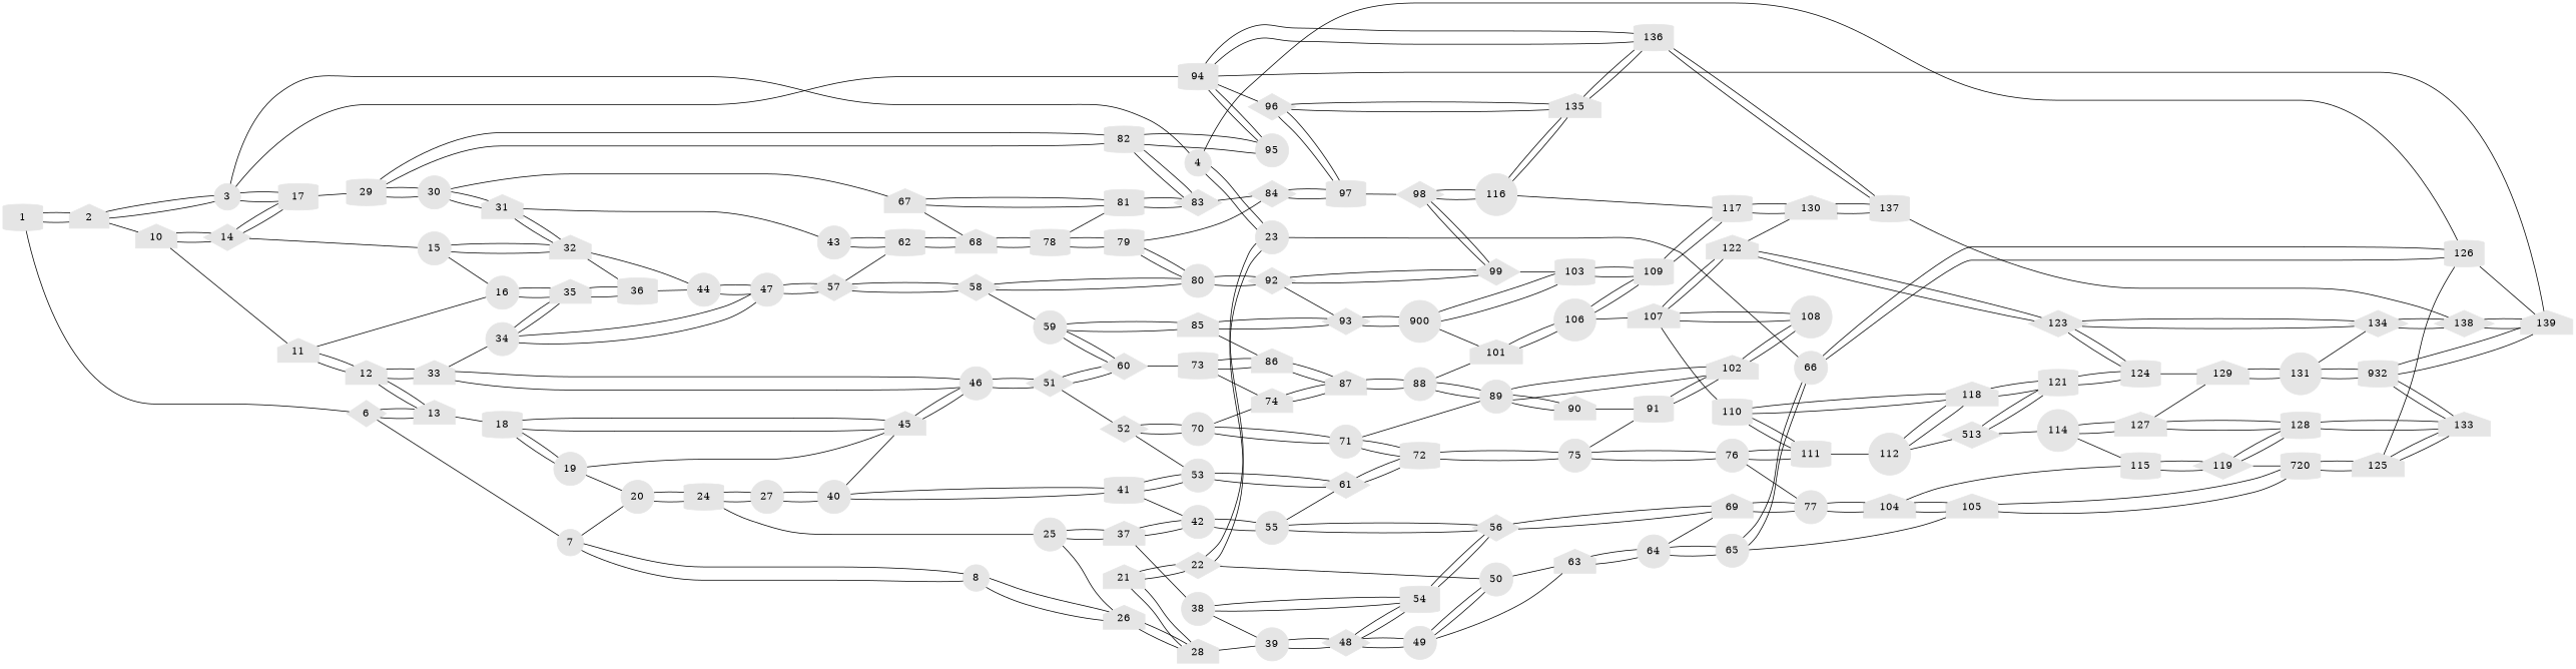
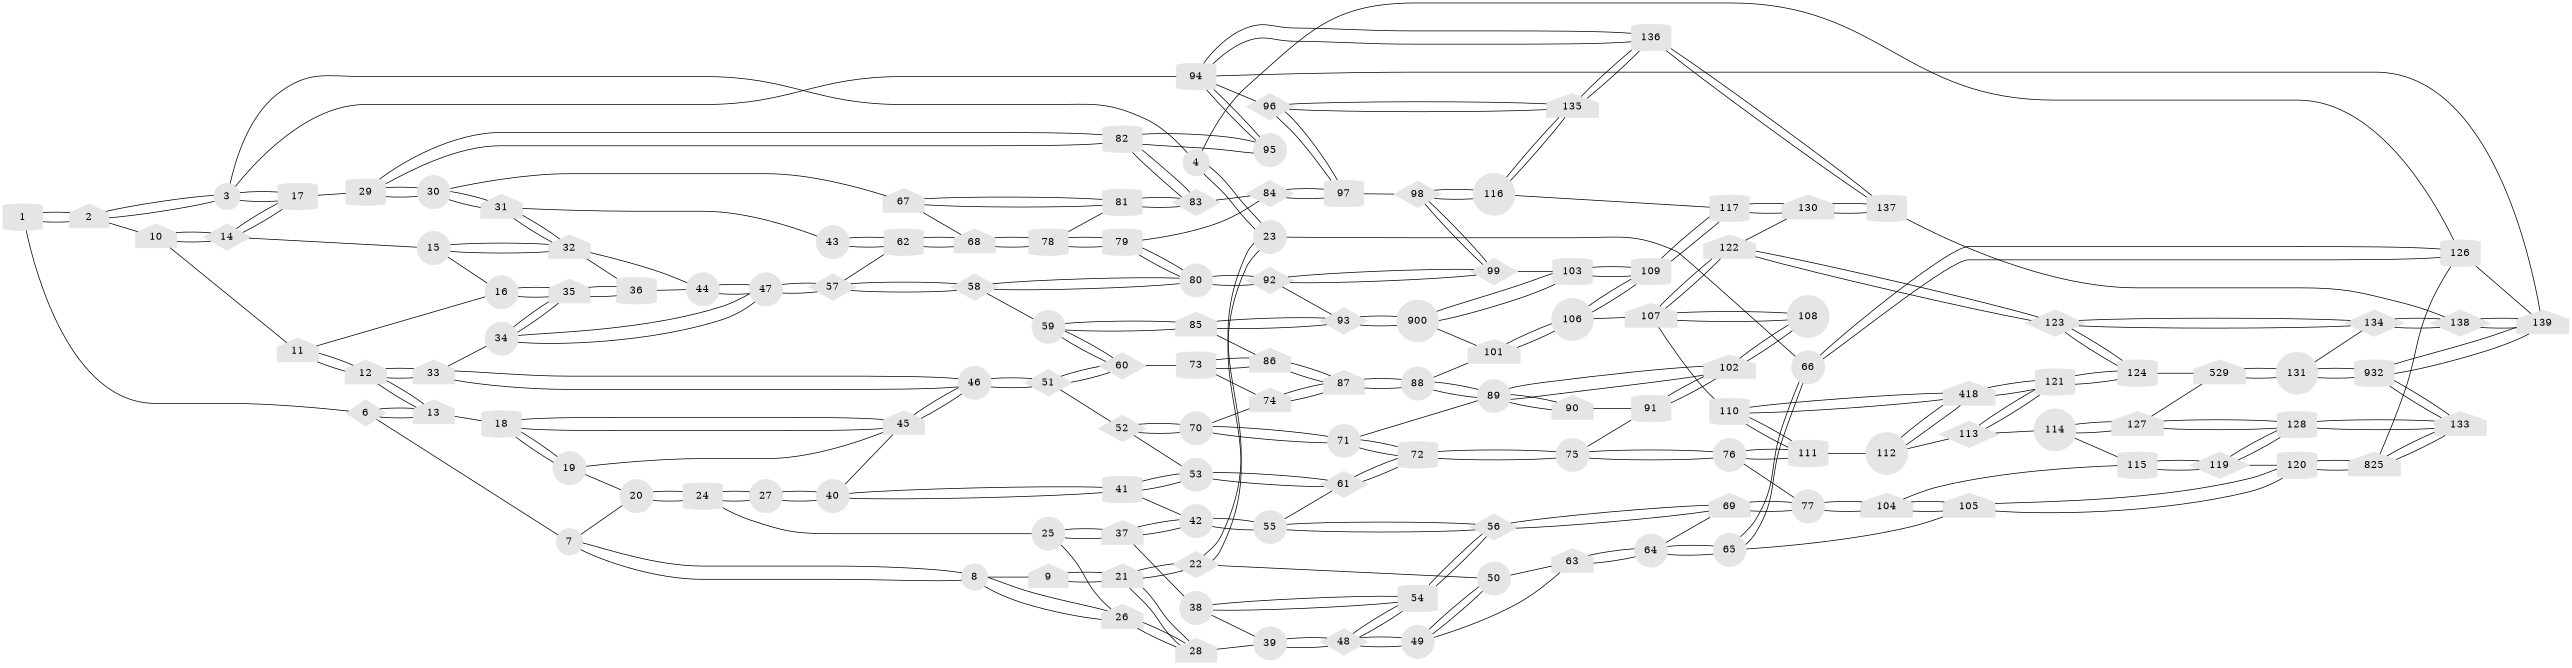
  graph {
    rankdir=LR
    node [color=gray90 shape=circle style=filled]
    1 [shape=cylinder]
    2 [shape=house]
    6 [shape=diamond]
    3
    10 [shape=house]
    7
    13 [shape=house]
    4
    17 [shape=cylinder]
    94 [shape=cylinder]
    11 [shape=house]
    14 [shape=diamond]
    23
    126 [shape=cylinder]
    29 [shape=cylinder]
    95
    136 [shape=cylinder]
    139 [shape=house]
    96 [shape=diamond]
    66
+   9 [shape=house]
    21 [shape=house]
    8
    20
    18 [shape=cylinder]
    26 [shape=house]
    24 [shape=cylinder]
    28 [shape=house]
    22 [shape=diamond]
    12 [shape=house]
    16
    15
    33 [shape=house]
    35 [shape=house]
    34
    46
    19
    45 [shape=house]
    32 [shape=house]
    36 [shape=cylinder]
    44
    30
    82 [shape=cylinder]
    27
    40
    25
    50
    39
    63 [shape=house]
    37 [shape=house]
    38
    42
    41 [shape=cylinder]
    48 [shape=diamond]
    31 [shape=house]
    67 [shape=house]
    83 [shape=diamond]
    43
    68 [shape=house]
    81 [shape=cylinder]
    62 [shape=cylinder]
    47
    51 [shape=diamond]
    57 [shape=diamond]
    54 [shape=cylinder]
    55
    56 [shape=diamond]
    49
    53
    61 [shape=diamond]
    52 [shape=diamond]
    60 [shape=diamond]
    58 [shape=diamond]
    64
    70
    73 [shape=cylinder]
    71
    74 [shape=house]
    72 [shape=cylinder]
    69 [shape=house]
    77
    59
    80
    85 [shape=house]
    92 [shape=diamond]
    86 [shape=house]
    93 [shape=diamond]
    75
    78 [shape=cylinder]
    65
    105 [shape=house]
-   120 [shape=cylinder label=720]
+   120 [shape=cylinder]
    79 [shape=cylinder]
    104 [shape=house]
    89
    87 [shape=house]
    90 [shape=house]
    91 [shape=cylinder]
    76
    88
    111 [shape=cylinder]
    102 [shape=house]
    112
    115 [shape=cylinder]
    84 [shape=diamond]
    97 [shape=cylinder]
    99 [shape=diamond]
    98 [shape=diamond]
    n109 [label=900]
    101 [shape=house]
    106
    108
    103 [shape=cylinder]
    137 [shape=cylinder]
    135 [shape=house]
    116
    117 [shape=cylinder]
    109 [shape=cylinder]
    107 [shape=house]
    119 [shape=diamond]
-   125 [shape=house]
+   125 [shape=house label=825]
    122 [shape=house]
    110 [shape=cylinder]
    130 [shape=house]
    123 [shape=diamond]
-   118 [shape=house]
+   118 [shape=house label=418]
    121 [shape=cylinder]
-   113 [shape=diamond label=513]
+   113 [shape=diamond]
    114
    127 [shape=house]
    124 [shape=cylinder]
    128 [shape=cylinder]
-   129 [shape=house]
+   129 [shape=house label=529]
    133 [shape=house]
    134 [shape=diamond]
    138 [shape=diamond]
    131
    n138 [label=932 shape=cylinder]
    1 -- 2
    1 -- 2
    1 -- 6
    2 -- 3
    2 -- 3
    2 -- 10
    6 -- 7
    6 -- 13
    6 -- 13
    3 -- 4
    3 -- 17
    3 -- 17
    3 -- 94
    10 -- 11
    10 -- 14
    10 -- 14
    7 -- 8
    7 -- 8
    7 -- 20
    13 -- 18
    4 -- 23
    4 -- 23
    4 -- 126
    17 -- 29
    94 -- 95
    94 -- 95
    94 -- 136
    94 -- 136
    94 -- 139
    94 -- 96
    11 -- 12
    11 -- 12
    11 -- 16
    14 -- 17
    14 -- 17
    14 -- 15
    23 -- 66
    126 -- 139
    29 -- 30
    29 -- 30
    29 -- 82
    29 -- 82
    136 -- 137
    136 -- 137
    96 -- 97
    96 -- 97
    96 -- 135
    96 -- 135
    66 -- 126
    66 -- 126
+   9 -- 21
+   9 -- 21
    21 -- 28
    21 -- 28
    21 -- 22
    21 -- 22
+   8 -- 9
    8 -- 26
    8 -- 26
    20 -- 24
    20 -- 24
    18 -- 19
    18 -- 19
    18 -- 45
    18 -- 45
    26 -- 28
    26 -- 28
    24 -- 27
    24 -- 27
    24 -- 25
    28 -- 39
    22 -- 23
    22 -- 23
    22 -- 50
    12 -- 13
    12 -- 13
    12 -- 33
    12 -- 33
    16 -- 35
    16 -- 35
    15 -- 16
    15 -- 32
    15 -- 32
    33 -- 34
    33 -- 46
    33 -- 46
    35 -- 36
    35 -- 36
    34 -- 35
    34 -- 35
    34 -- 47
    34 -- 47
    46 -- 51
    46 -- 51
    19 -- 20
    19 -- 45
    45 -- 46
    45 -- 46
    32 -- 36
    32 -- 44
    36 -- 44
    44 -- 47
    44 -- 47
    30 -- 31
    30 -- 31
    30 -- 67
    82 -- 95
    82 -- 95
    82 -- 83
    82 -- 83
    27 -- 40
    27 -- 40
    40 -- 45
    40 -- 41
    40 -- 41
    25 -- 26
    25 -- 37
    25 -- 37
    50 -- 63
    39 -- 48
    39 -- 48
    63 -- 64
    63 -- 64
    37 -- 38
    37 -- 42
    37 -- 42
    38 -- 39
    38 -- 54
    38 -- 54
    42 -- 55
    42 -- 55
    41 -- 42
    41 -- 53
    41 -- 53
    48 -- 54
    48 -- 54
    48 -- 49
    48 -- 49
    31 -- 32
    31 -- 32
    31 -- 43
    67 -- 68
    67 -- 81
    67 -- 81
    83 -- 84
    43 -- 62
    43 -- 62
    68 -- 78
    68 -- 78
    81 -- 83
    81 -- 83
    62 -- 68
    62 -- 68
    47 -- 57
    47 -- 57
    51 -- 52
    51 -- 60
    51 -- 60
    57 -- 62
    57 -- 58
    57 -- 58
    54 -- 56
    54 -- 56
    55 -- 56
    55 -- 56
    55 -- 61
    56 -- 69
    56 -- 69
    49 -- 50
    49 -- 50
    49 -- 63
    53 -- 61
    53 -- 61
    61 -- 72
    61 -- 72
    52 -- 53
    52 -- 70
    52 -- 70
    60 -- 73
    58 -- 59
    58 -- 80
    58 -- 80
    64 -- 69
    64 -- 65
    64 -- 65
    70 -- 71
    70 -- 71
    70 -- 74
    73 -- 74
    73 -- 86
    73 -- 86
    71 -- 72
    71 -- 72
    71 -- 89
    74 -- 87
    74 -- 87
    72 -- 75
    72 -- 75
    69 -- 77
    69 -- 77
    77 -- 104
    77 -- 104
    59 -- 60
    59 -- 60
    59 -- 85
    59 -- 85
    80 -- 92
    80 -- 92
    85 -- 86
    85 -- 93
    85 -- 93
    92 -- 93
    92 -- 99
    92 -- 99
    86 -- 87
    86 -- 87
    93 -- n109
    93 -- n109
    75 -- 91
    75 -- 76
    75 -- 76
    78 -- 81
    78 -- 79
    78 -- 79
    65 -- 66
    65 -- 66
    65 -- 105
    105 -- 120
    105 -- 120
    120 -- 125
    120 -- 125
    79 -- 80
    79 -- 80
    79 -- 84
    104 -- 105
    104 -- 105
    104 -- 115
    89 -- 90
    89 -- 90
    89 -- 102
    89 -- 102
    87 -- 88
    87 -- 88
    90 -- 91
    91 -- 102
    91 -- 102
    76 -- 77
    76 -- 111
    76 -- 111
    88 -- 89
    88 -- 89
    88 -- 101
    111 -- 112
    102 -- 108
    102 -- 108
    112 -- 118
    112 -- 118
    112 -- 113
    115 -- 119
    115 -- 119
    84 -- 97
    84 -- 97
    97 -- 98
    99 -- 103
    98 -- 99
    98 -- 99
    98 -- 116
    98 -- 116
    n109 -- 101
    n109 -- 103
    n109 -- 103
    101 -- 106
    101 -- 106
    106 -- 109
    106 -- 109
    106 -- 107
    103 -- 109
    103 -- 109
    137 -- 138
    135 -- 136
    135 -- 136
    116 -- 135
    116 -- 135
    116 -- 117
    117 -- 130
    117 -- 130
    109 -- 117
    109 -- 117
    107 -- 108
    107 -- 108
    107 -- 122
    107 -- 122
    107 -- 110
    119 -- 120
    119 -- 128
    119 -- 128
    125 -- 126
    125 -- 133
    125 -- 133
    122 -- 130
    122 -- 123
    122 -- 123
    110 -- 111
    110 -- 111
    110 -- 118
    110 -- 118
    130 -- 137
    130 -- 137
    123 -- 124
    123 -- 124
    123 -- 134
    123 -- 134
    118 -- 121
    118 -- 121
    121 -- 124
    121 -- 124
    113 -- 121
    113 -- 121
    113 -- 114
    114 -- 115
    114 -- 127
    114 -- 127
    127 -- 128
    127 -- 128
    127 -- 129
    124 -- 129
    128 -- 133
    128 -- 133
    129 -- 131
    129 -- 131
    134 -- 138
    134 -- 138
    138 -- 139
    138 -- 139
    131 -- 134
    131 -- n138
    131 -- n138
    n138 -- 139
    n138 -- 139
    n138 -- 133
    n138 -- 133
  }
